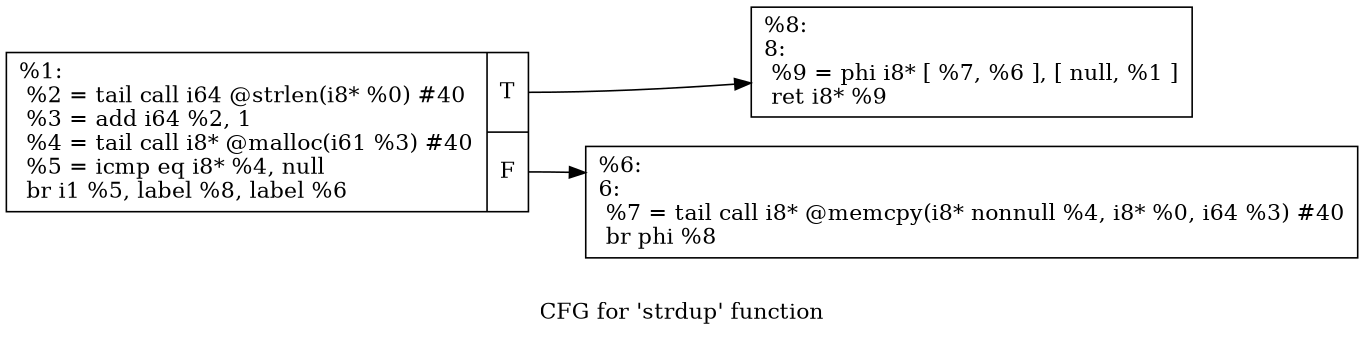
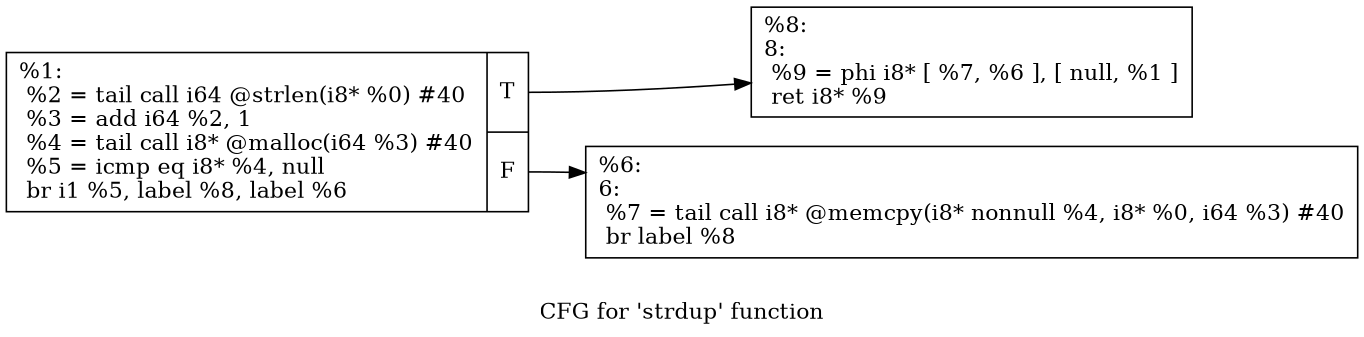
  digraph {
    label="CFG for 'strdup' function"
    rankdir=LR
    node [shape=record]
-   n1 [label="{%1:\l  %2 = tail call i64 @strlen(i8* %0) #40\l  %3 = add i64 %2, 1\l  %4 = tail call i8* @malloc(i61 %3) #40\l  %5 = icmp eq i8* %4, null\l  br i1 %5, label %8, label %6\l|{<s0>T|<s1>F}}"]
+   n1 [label="{%1:\l  %2 = tail call i64 @strlen(i8* %0) #40\l  %3 = add i64 %2, 1\l  %4 = tail call i8* @malloc(i64 %3) #40\l  %5 = icmp eq i8* %4, null\l  br i1 %5, label %8, label %6\l|{<s0>T|<s1>F}}"]
    n2 [label="{%8:\l8:                                                \l  %9 = phi i8* [ %7, %6 ], [ null, %1 ]\l  ret i8* %9\l}"]
-   n3 [label="{%6:\l6:                                                \l  %7 = tail call i8* @memcpy(i8* nonnull %4, i8* %0, i64 %3) #40\l  br phi %8\l}"]
+   n3 [label="{%6:\l6:                                                \l  %7 = tail call i8* @memcpy(i8* nonnull %4, i8* %0, i64 %3) #40\l  br label %8\l}"]
    n1 -> n2 [tailport=s0]
    n1 -> n3 [tailport=s1]
  }
